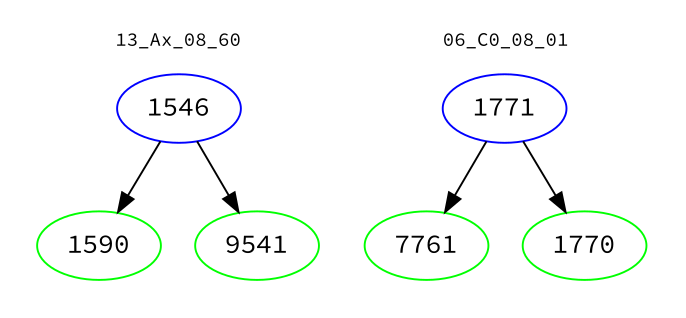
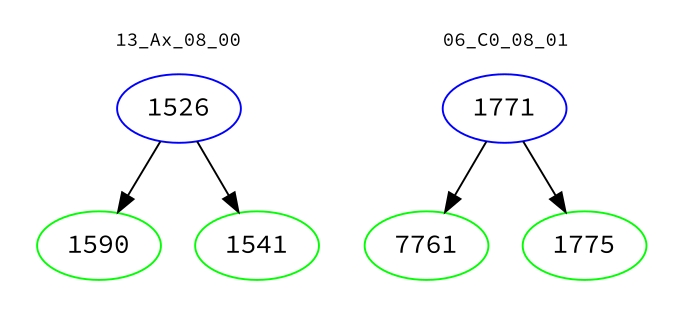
  digraph {
    fontname="Source Code Pro"
    node [color=green fontname="Source Code Pro"]
    edge [color=black fontname="Source Code Pro"]
-   n1 [color=blue label=1546]
+   n1 [color=blue label=1526]
    n2 [label=1590]
-   n3 [label=9541]
+   n3 [label=1541]
    n4 [color=blue label=1771]
    n5 [label=7761]
-   n6 [label=1770]
+   n6 [label=1775]
    subgraph cluster_1 {
      color=white
      fontsize=10
-     label="13_Ax_08_60"
+     label="13_Ax_08_00"
      n1
      n2
      n3
    }
    subgraph cluster_2 {
      color=white
      fontsize=10
      label="06_C0_08_01"
      n4
      n5
      n6
    }
    n1 -> n2
    n1 -> n3
    n4 -> n5
    n4 -> n6
  }
